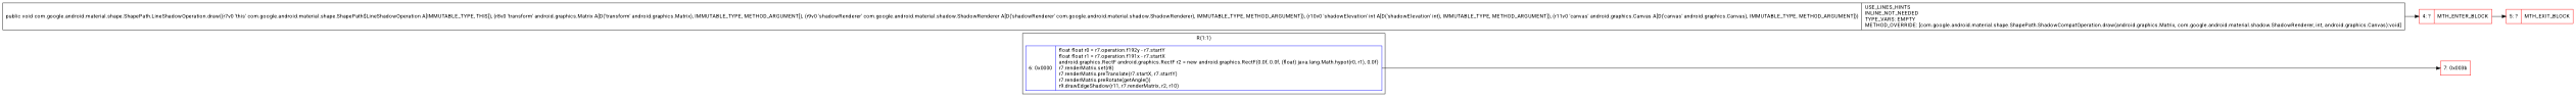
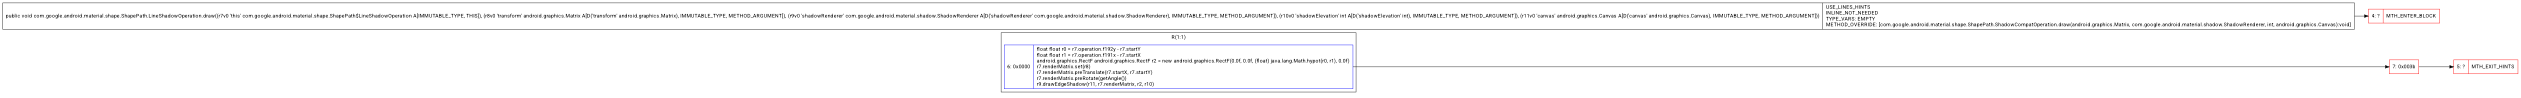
  digraph {
    fontname=Roboto
    rankdir=LR
    node [color=red fontname=Roboto shape=record]
    edge [fontname=Roboto]
    n1 [color=blue label="{6\:\ 0x0000|float float r0 = r7.operation.f192y \- r7.startY\lfloat float r1 = r7.operation.f191x \- r7.startX\landroid.graphics.RectF android.graphics.RectF r2 = new android.graphics.RectF(0.0f, 0.0f, (float) java.lang.Math.hypot(r0, r1), 0.0f)\lr7.renderMatrix.set(r8)\lr7.renderMatrix.preTranslate(r7.startX, r7.startY)\lr7.renderMatrix.preRotate(getAngle())\lr9.drawEdgeShadow(r11, r7.renderMatrix, r2, r10)\l}"]
    n2 [label="{7\:\ 0x003b}"]
-   n3 [label="{5\:\ ?|MTH_EXIT_BLOCK\l}"]
+   n3 [label="{5\:\ ?|MTH_EXIT_HINTS\l}"]
    n4 [label="{4\:\ ?|MTH_ENTER_BLOCK\l}"]
    n5 [label="{public void com.google.android.material.shape.ShapePath.LineShadowOperation.draw((r7v0 'this' com.google.android.material.shape.ShapePath$LineShadowOperation A[IMMUTABLE_TYPE, THIS]), (r8v0 'transform' android.graphics.Matrix A[D('transform' android.graphics.Matrix), IMMUTABLE_TYPE, METHOD_ARGUMENT]), (r9v0 'shadowRenderer' com.google.android.material.shadow.ShadowRenderer A[D('shadowRenderer' com.google.android.material.shadow.ShadowRenderer), IMMUTABLE_TYPE, METHOD_ARGUMENT]), (r10v0 'shadowElevation' int A[D('shadowElevation' int), IMMUTABLE_TYPE, METHOD_ARGUMENT]), (r11v0 'canvas' android.graphics.Canvas A[D('canvas' android.graphics.Canvas), IMMUTABLE_TYPE, METHOD_ARGUMENT]))  | USE_LINES_HINTS\lINLINE_NOT_NEEDED\lTYPE_VARS: EMPTY\lMETHOD_OVERRIDE: [com.google.android.material.shape.ShapePath.ShadowCompatOperation.draw(android.graphics.Matrix, com.google.android.material.shadow.ShadowRenderer, int, android.graphics.Canvas):void]\l}" color=""]
    subgraph cluster_1 {
      label="R(1:1)"
      n1
    }
    n1 -> n2
-   n4 -> n3
+   n2 -> n3
    n5 -> n4
  }
